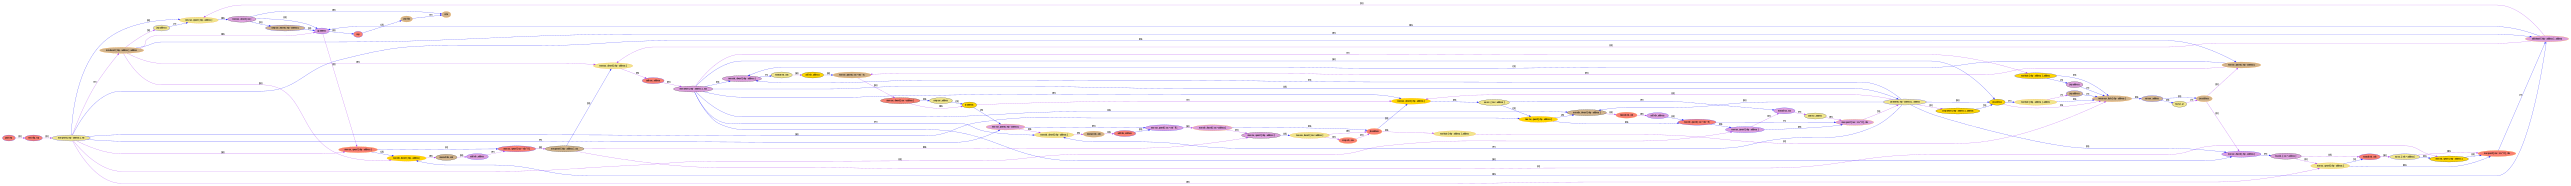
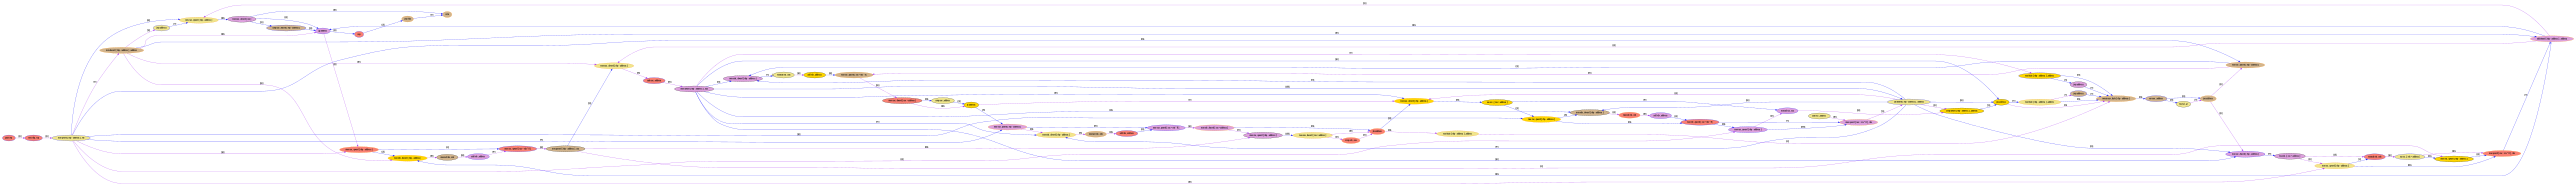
  digraph {
    fontname=Oswald
    rankdir=LR
    node [color=darkorange fillcolor=plum fontname=Oswald style=filled]
    edge [color=blue fontname=Oswald]
    n1 [color=blue fillcolor=salmon label="push rbp"]
    n2 [color=blue fillcolor=salmon label="mov rbp , rsp"]
    n3 [color=blue fillcolor=khaki label="mov qword [ rbp - address ] , rdi"]
    n4 [fillcolor=tan label="mov dword [ rbp - address ] , address"]
    n5 [fillcolor=khaki label="mov rax , qword [ rbp - address ]"]
    n6 [fillcolor=salmon label="mov rax , qword [ rbp - address ]"]
    n7 [fillcolor=tan label="mov rax , qword [ rbp - address ]"]
    n8 [label="mov rax , qword [ rbp - address ]"]
    n9 [fillcolor=khaki label="mov rax , qword [ rbp - address ]"]
    n10 [fillcolor=gold label="mov rax , qword [ rbp - address ]"]
    n11 [color=blue label="mov rax , qword [ rbp - address ]"]
    n12 [color=blue fillcolor=khaki label="jmp address"]
    n13 [color=blue label="jg address"]
    n14 [fillcolor=gold label="mov edx , dword [ rbp - address ]"]
    n15 [fillcolor=khaki label="mov eax , dword [ rbp - address ]"]
    n16 [label="add dword [ rbp - address ] , address"]
    n17 [color=black label="mov eax , dword [ rax ]"]
    n18 [color=blue fillcolor=salmon label="mov rax , qword [ rax + rdx * 8 ]"]
    n19 [color=black label="mov edx , dword [ rbp - address ]"]
    n20 [fillcolor=tan label="mov rax , qword [ rax + rdx * 8 ]"]
    n21 [fillcolor=khaki label="mov edx , dword [ rbp - address ]"]
    n22 [color=blue label="mov rax , qword [ rax + rdx * 8 ]"]
    n23 [color=blue fillcolor=salmon label="movsxd rdx , edx"]
    n24 [fillcolor=salmon label="mov qword [ rax + rcx * 8 ] , rdx"]
    n25 [color=black fillcolor=tan label="mov edx , dword [ rbp - address ]"]
    n26 [color=blue fillcolor=salmon label="mov rdx , qword [ rax + rdx * 8 ]"]
    n27 [color=blue label="movsxd rcx , ecx"]
    n28 [label="mov qword [ rax + rcx * 8 ] , rdx"]
    n29 [color=blue fillcolor=salmon label=nop]
    n30 [color=black fillcolor=tan label="movsxd rdx , edx"]
    n31 [color=blue fillcolor=salmon label="sub eax , address"]
    n32 [color=blue fillcolor=tan label="cmp eax , dword [ rbp - address ]"]
    n33 [fillcolor=tan label=retn]
    n34 [fillcolor=tan label="pop rbp"]
    n35 [color=black fillcolor=tan label="mov qword [ rbp - address ] , rax"]
    n36 [color=blue label="add rdx , address"]
    n37 [color=black fillcolor=gold label="mov rdx , qword [ rbp - address ]"]
    n38 [color=black label="mov rax , qword [ rbp - address ]"]
    n39 [fillcolor=khaki label="mov eax , dword [ rax + address ]"]
    n40 [color=black label="mov dword [ rbp - address ] , eax"]
    n41 [color=blue fillcolor=gold label="mov byte [ rbp - address ] , address"]
    n42 [color=blue label="mov eax , dword [ rbp - address ]"]
    n43 [fillcolor=gold label="mov eax , dword [ rbp - address ]"]
    n44 [color=blue fillcolor=khaki label="sub dword [ rbp - address ] , address"]
    n45 [color=black fillcolor=gold label="jns address"]
    n46 [color=black label="jmp address"]
    n47 [fillcolor=tan label="movzx eax , byte [ rbp - address ]"]
    n48 [color=black label="lea edx , [ rax + address ]"]
    n49 [color=black fillcolor=khaki label="movsxd rdx , edx"]
-   n50 [color=black fillcolor=khaki label="lea ecx , [ rax + address ]"]
+   n50 [color=black fillcolor=gold label="lea ecx , [ rax + address ]"]
    n51 [fillcolor=salmon label="movsxd rdx , edx"]
    n52 [color=black fillcolor=gold label="cmp dword [ rbp - address ] , address"]
    n53 [fillcolor=khaki label="mov byte [ rbp - address ] , address"]
    n54 [fillcolor=tan label="movsxd rdx , edx"]
    n55 [color=blue fillcolor=tan label="xor eax , address"]
    n56 [color=black fillcolor=khaki label="test al , al"]
    n57 [fillcolor=tan label="jne address"]
    n58 [color=black fillcolor=salmon label="mov eax , dword [ rax + address ]"]
    n59 [color=black fillcolor=gold label="add rdx , address"]
    n60 [color=black fillcolor=khaki label="cmp eax , address"]
    n61 [color=black fillcolor=gold label="je address"]
    n62 [label="mov edx , dword [ rax + address ]"]
    n63 [color=blue fillcolor=khaki label="lea rcx , [ rdx + address ]"]
    n64 [color=black fillcolor=khaki label="add rcx , address"]
    n65 [color=blue label="add rdx , address"]
    n66 [color=blue fillcolor=tan label="jmp address"]
    n67 [color=blue fillcolor=salmon label="add rdx , address"]
    n68 [fillcolor=salmon label="jle address"]
    n69 [fillcolor=khaki label="mov byte [ rbp - address ] , address"]
    n70 [fillcolor=salmon label="cmp edx , eax"]
    n1 -> n2 [color=purple label=CFG]
    n2 -> n3 [color=purple label=CFG]
    n3 -> n4 [color=purple label=CFG]
    n3 -> n5 [label=DFG]
    n3 -> n6 [color=purple label=DFG]
    n3 -> n7 [label=DFG]
    n3 -> n8 [label=DFG]
    n3 -> n9 [color=purple label=DFG]
    n3 -> n10 [label=DFG]
    n3 -> n11 [color=purple label=DFG]
    n4 -> n12 [color=purple label=CFG]
    n4 -> n13 [color=purple label=DFG]
    n4 -> n14 [color=purple label=DFG]
    n4 -> n15 [color=purple label=DFG]
    n4 -> n16 [label=DFG]
    n5 -> n17 [label=DFG]
    n6 -> n14 [label=CFG]
    n6 -> n18 [label=DFG]
    n7 -> n19 [label=CFG]
    n7 -> n20 [color=purple label=DFG]
    n8 -> n21 [color=purple label=CFG]
    n8 -> n22 [label=DFG]
    n9 -> n23 [label=CFG]
    n9 -> n24 [label=DFG]
    n10 -> n25 [label=CFG]
    n10 -> n26 [label=DFG]
    n11 -> n27 [color=purple label=CFG]
    n11 -> n28 [label=DFG]
    n12 -> n5 [label=CFG]
    n13 -> n6 [color=purple label=CFG]
    n13 -> n29 [label=CFG]
    n14 -> n30 [color=purple label=DFG]
    n15 -> n31 [color=purple label=DFG]
    n16 -> n5 [color=purple label=CFG]
    n16 -> n13 [label=DFG]
    n16 -> n14 [label=DFG]
    n16 -> n15 [color=purple label=DFG]
    n17 -> n13 [label=DFG]
    n17 -> n32 [label=CFG]
    n17 -> n33 [label=DFG]
    n18 -> n35 [color=purple label=DFG]
    n19 -> n49 [label=DFG]
    n20 -> n58 [color=purple label=DFG]
    n21 -> n54 [color=purple label=DFG]
    n22 -> n62 [color=purple label=DFG]
    n23 -> n63 [color=purple label=DFG]
    n24 -> n16 [label=CFG]
    n25 -> n51 [color=purple label=DFG]
    n26 -> n11 [label=CFG]
    n26 -> n28 [label=DFG]
-   n27 -> n64 [color=purple label=DFG]
+   n27 -> n52 [color=purple label=DFG]
    n28 -> n44 [color=purple label=CFG]
    n29 -> n34 [label=CFG]
    n30 -> n36 [color=purple label=DFG]
    n31 -> n40 [color=purple label=DFG]
    n32 -> n13 [label=CFG]
    n34 -> n33 [label=CFG]
    n35 -> n15 [label=CFG]
    n35 -> n37 [color=purple label=DFG]
    n35 -> n38 [color=purple label=DFG]
    n36 -> n18 [color=purple label=DFG]
    n37 -> n24 [label=DFG]
    n38 -> n39 [label=DFG]
    n39 -> n68 [color=purple label=DFG]
    n39 -> n70 [color=purple label=CFG]
    n40 -> n19 [label=DFG]
    n40 -> n21 [label=DFG]
    n40 -> n25 [label=DFG]
    n40 -> n41 [color=purple label=CFG]
    n40 -> n42 [label=DFG]
    n40 -> n43 [label=DFG]
    n40 -> n44 [label=DFG]
    n40 -> n45 [label=DFG]
    n41 -> n46 [label=CFG]
    n41 -> n47 [label=DFG]
    n42 -> n48 [label=DFG]
    n43 -> n50 [label=DFG]
    n44 -> n19 [label=DFG]
    n44 -> n21 [label=DFG]
    n44 -> n25 [label=DFG]
    n44 -> n42 [label=DFG]
    n44 -> n43 [color=purple label=DFG]
    n44 -> n45 [label=DFG]
    n44 -> n52 [color=purple label=CFG]
    n45 -> n47 [color=purple label=DFG]
    n45 -> n53 [label=CFG]
    n46 -> n47 [label=CFG]
    n47 -> n55 [label=DFG]
    n48 -> n9 [color=purple label=CFG]
    n48 -> n23 [color=purple label=DFG]
    n49 -> n59 [color=purple label=DFG]
    n50 -> n10 [label=CFG]
    n50 -> n27 [label=DFG]
    n51 -> n65 [color=purple label=DFG]
    n52 -> n45 [label=CFG]
    n53 -> n47 [label=DFG]
    n53 -> n66 [color=purple label=CFG]
    n54 -> n67 [color=purple label=DFG]
    n55 -> n56 [label=CFG]
    n55 -> n57 [label=DFG]
    n56 -> n57 [color=purple label=CFG]
    n57 -> n7 [color=purple label=CFG]
    n57 -> n42 [color=purple label=CFG]
    n58 -> n60 [label=CFG]
    n58 -> n61 [color=purple label=DFG]
    n59 -> n20 [label=DFG]
    n60 -> n61 [label=CFG]
    n61 -> n8 [label=CFG]
    n61 -> n43 [color=purple label=CFG]
    n62 -> n38 [color=purple label=CFG]
    n62 -> n68 [label=DFG]
    n63 -> n24 [color=purple label=DFG]
    n63 -> n37 [label=CFG]
    n64 -> n28 [color=purple label=DFG]
    n65 -> n26 [label=DFG]
    n66 -> n47 [label=CFG]
    n67 -> n22 [label=DFG]
    n68 -> n43 [label=CFG]
    n68 -> n69 [color=purple label=CFG]
    n69 -> n47 [color=purple label=DFG]
    n70 -> n68 [color=purple label=CFG]
  }
